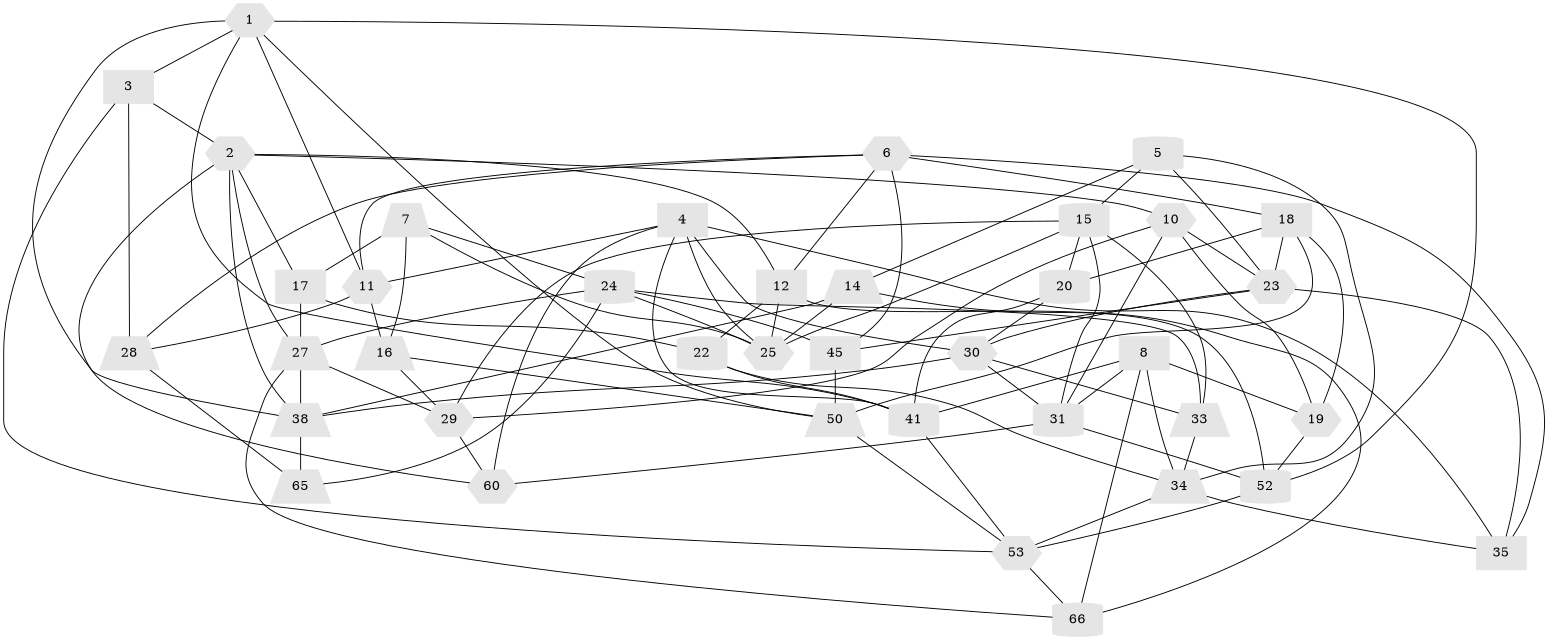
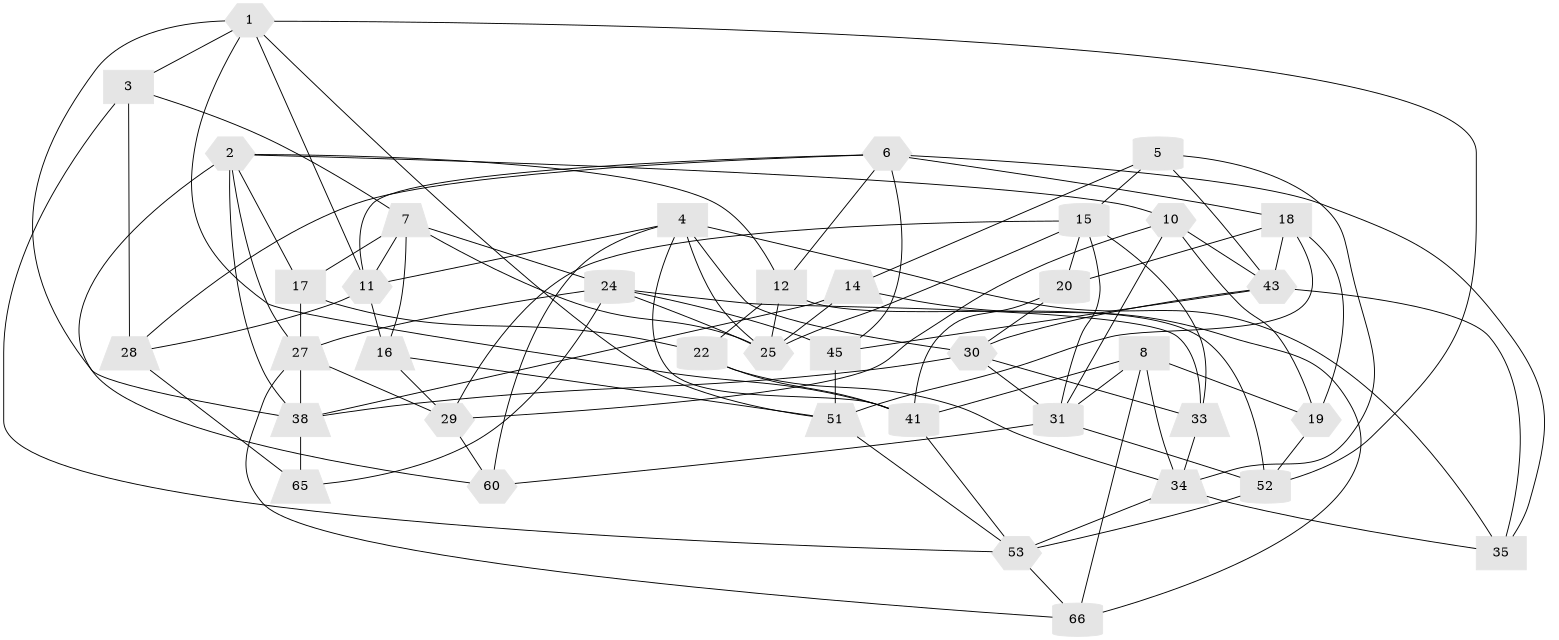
  graph {
    node [color=gray90 shape=hexagon style=filled]
    1 [super="+21"]
    3 [shape=box]
    11 [super="+13"]
    38 [shape=trapezium super="+63"]
    41 [shape=cylinder super="+46"]
    n6 [label=52 shape=cylinder super="+64"]
-   50 [shape=trapezium super="+62"]
+   50 [shape=trapezium super="+62" label=51]
    7 [shape=trapezium super="+36"]
    28 [shape=trapezium]
    53 [super="+59"]
    16 [shape=trapezium]
    65 [shape=trapezium]
    2 [super="+9"]
    10 [super="+56"]
    12 [shape=box super="+57"]
    17 [shape=box super="+47"]
    27 [shape=trapezium super="+40"]
    60
-   23 [super="+44"]
+   23 [super="+44" label=43]
    19 [super="+58"]
    31 [shape=cylinder super="+54"]
    29 [super="+37"]
    25 [super="+32"]
    22 [shape=cylinder]
    66 [shape=cylinder]
    24 [shape=cylinder super="+55"]
    4 [shape=box super="+52"]
    30 [super="+48"]
    35 [shape=box]
    33 [shape=trapezium]
    5 [shape=cylinder]
    14 [shape=trapezium]
    15 [shape=cylinder super="+26"]
    34 [shape=trapezium super="+61"]
    20 [shape=cylinder super="+39"]
    45 [shape=box]
    6 [super="+67"]
    18 [shape=box super="+49"]
    8 [shape=box super="+51"]
    1 -- 3
    1 -- 11
    1 -- 38
    1 -- 41
    1 -- n6
    1 -- 50
-   3 -- 2
+   3 -- 7
    3 -- 28
    3 -- 53
    11 -- 28
    11 -- 16
    38 -- 65
    41 -- 53
    n6 -- 53
    50 -- 53
+   7 -- 11
    7 -- 16
    7 -- 17
    7 -- 25
    7 -- 24
    28 -- 65
    53 -- 66
    16 -- 50
    16 -- 29
    2 -- 38
    2 -- 10
    2 -- 12
    2 -- 17
    2 -- 27
    2 -- 60
    10 -- 23
    10 -- 19
    10 -- 31
    10 -- 29 [weight=2]
    12 -- n6 [weight=2]
    12 -- 25
    12 -- 22
    17 -- 27
    17 -- 22
    27 -- 38
    27 -- 29
    27 -- 66
    23 -- 30
    23 -- 35
    23 -- 45
    19 -- n6
    31 -- n6
    31 -- 60
    29 -- 60
    22 -- 41
    22 -- 34
    24 -- 65
    24 -- 27
    24 -- 25
    24 -- 33
    24 -- 45
    4 -- 11
    4 -- 41
    4 -- 60
    4 -- 25
    4 -- 30
    4 -- 35
    30 -- 38
    30 -- 31
    30 -- 33
    33 -- 34
    5 -- 23
    5 -- 14
    5 -- 15
    5 -- 34
    14 -- 38
    14 -- 25
    14 -- 66
    15 -- 31
    15 -- 29
    15 -- 25
    15 -- 33
    15 -- 20
    34 -- 53
    34 -- 35
    20 -- 41
    20 -- 30
    45 -- 50
    6 -- 11
    6 -- 28
    6 -- 12
    6 -- 35
    6 -- 45
    6 -- 18
    18 -- 50
    18 -- 23
    18 -- 19 [weight=2]
    18 -- 20
    8 -- 41
    8 -- 19 [weight=2]
    8 -- 31
    8 -- 66
    8 -- 34
  }
